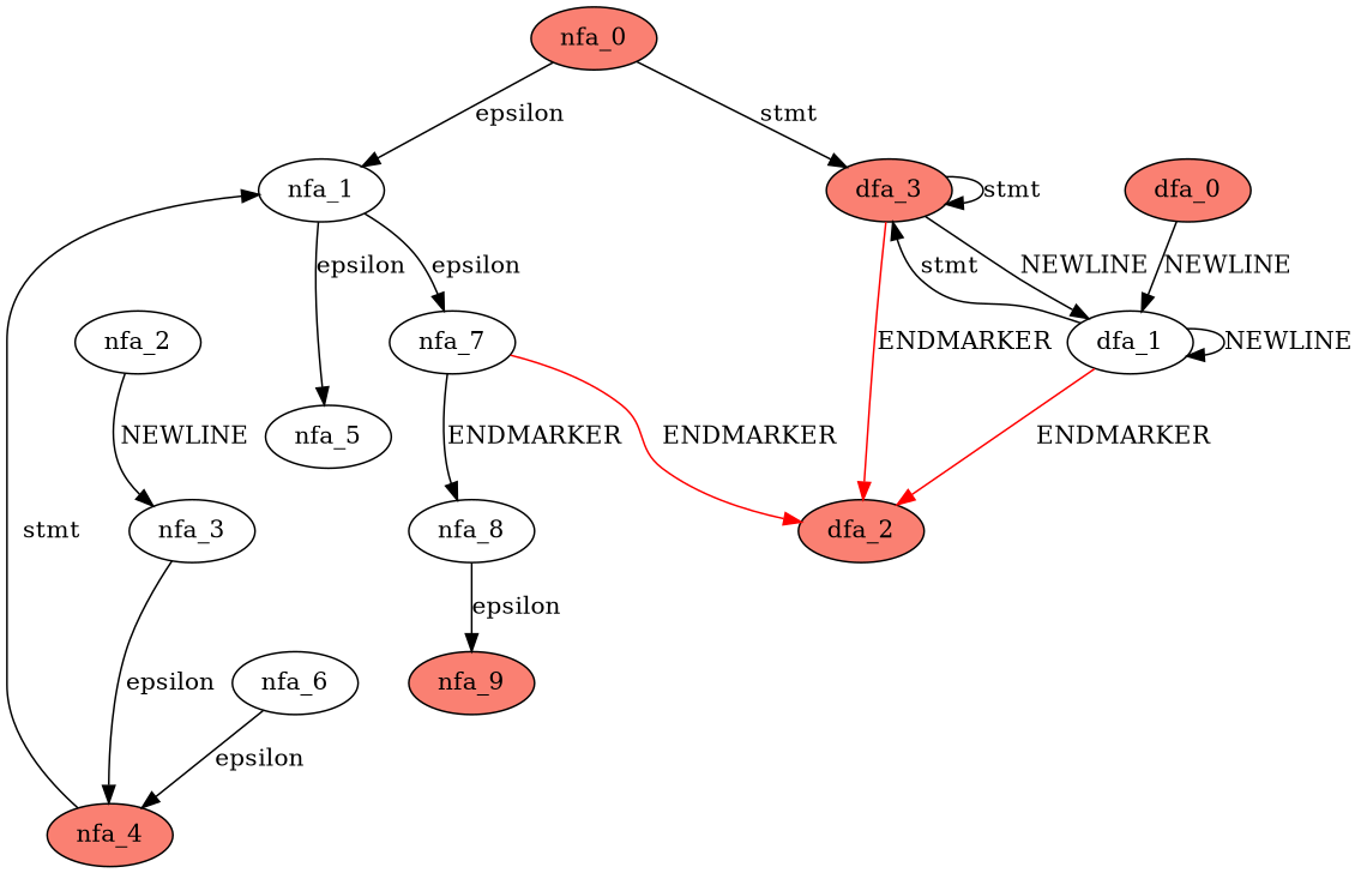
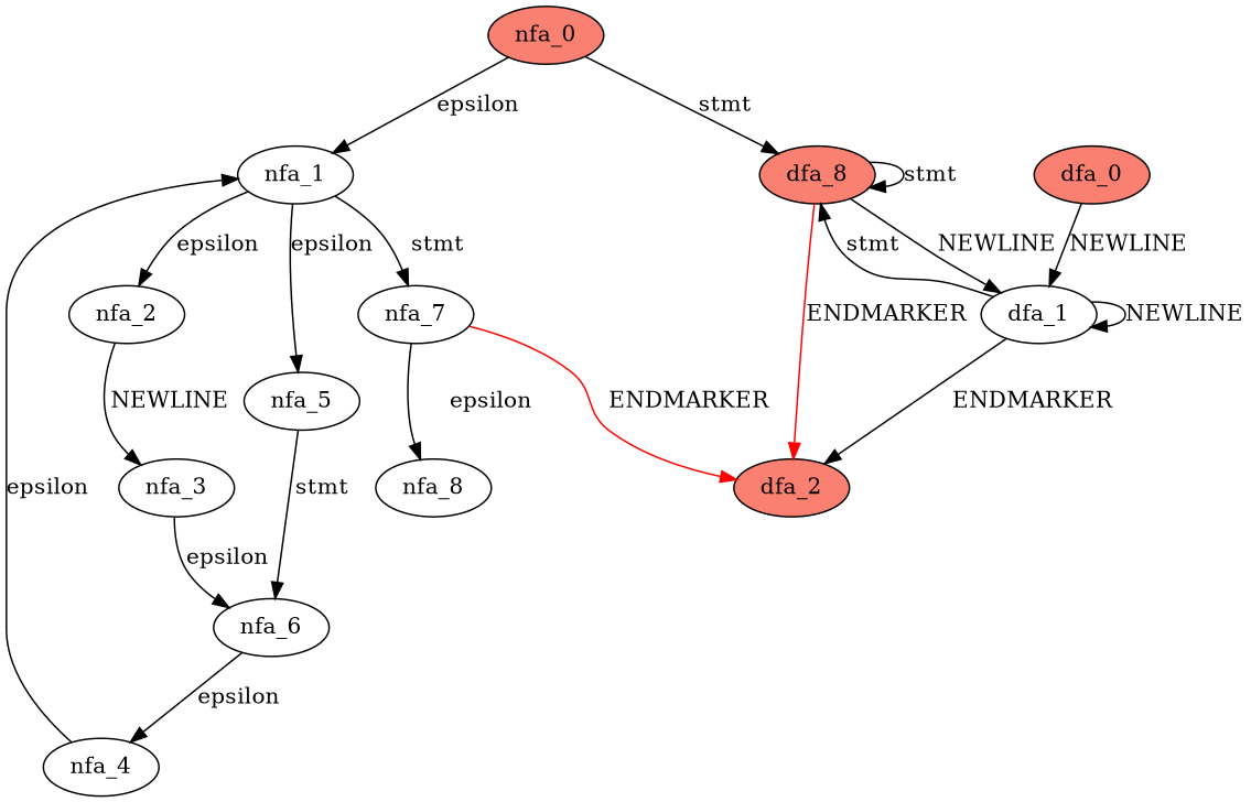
  digraph {
    node [fillcolor=white style=filled]
    nfa_0 [fillcolor=salmon]
    nfa_1
    nfa_2
    nfa_5
    nfa_7
    nfa_3
-   nfa_4 [fillcolor=salmon]
+   nfa_4
    nfa_6
    nfa_8
-   nfa_9 [fillcolor=salmon]
    dfa_0 [fillcolor=salmon]
    dfa_1
    dfa_2 [fillcolor=salmon]
-   dfa_3 [fillcolor=salmon]
+   dfa_3 [fillcolor=salmon label=dfa_8]
    subgraph sub_1 {
      nfa_0
      nfa_1
      nfa_2
      nfa_5
      nfa_7
      nfa_3
      nfa_4
      nfa_6
      nfa_8
-     nfa_9
    }
    subgraph sub_2 {
      dfa_0
      dfa_1
      dfa_2
      dfa_3
    }
    nfa_0 -> nfa_1 [label=epsilon]
    nfa_0 -> dfa_3 [label=stmt]
+   nfa_1 -> nfa_2 [label=epsilon]
    nfa_1 -> nfa_5 [label=epsilon]
-   nfa_1 -> nfa_7 [label=epsilon]
+   nfa_1 -> nfa_7 [label=stmt]
    nfa_2 -> nfa_3 [label=NEWLINE]
-   nfa_7 -> nfa_8 [label=ENDMARKER]
+   nfa_5 -> nfa_6 [label=stmt]
+   nfa_7 -> nfa_8 [label=epsilon]
    nfa_7 -> dfa_2 [color=red label=ENDMARKER]
-   nfa_3 -> nfa_4 [label=epsilon]
-   nfa_4 -> nfa_1 [label=stmt]
+   nfa_3 -> nfa_6 [label=epsilon]
+   nfa_4 -> nfa_1 [label=epsilon]
    nfa_6 -> nfa_4 [label=epsilon]
-   nfa_8 -> nfa_9 [label=epsilon]
    dfa_0 -> dfa_1 [label=NEWLINE]
    dfa_1 -> dfa_1 [label=NEWLINE]
-   dfa_1 -> dfa_2 [color=red label=ENDMARKER]
+   dfa_1 -> dfa_2 [color=black label=ENDMARKER]
    dfa_1 -> dfa_3 [label=stmt]
    dfa_3 -> dfa_1 [label=NEWLINE]
    dfa_3 -> dfa_2 [color=red label=ENDMARKER]
    dfa_3 -> dfa_3 [label=stmt]
  }
